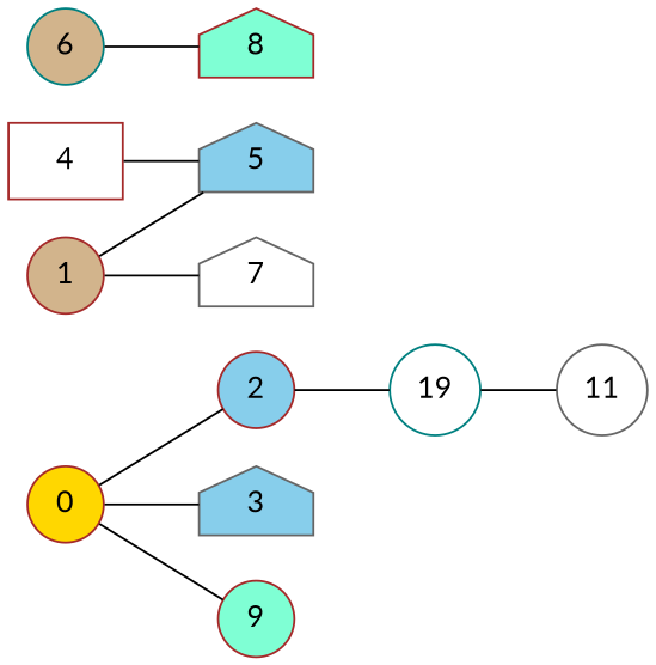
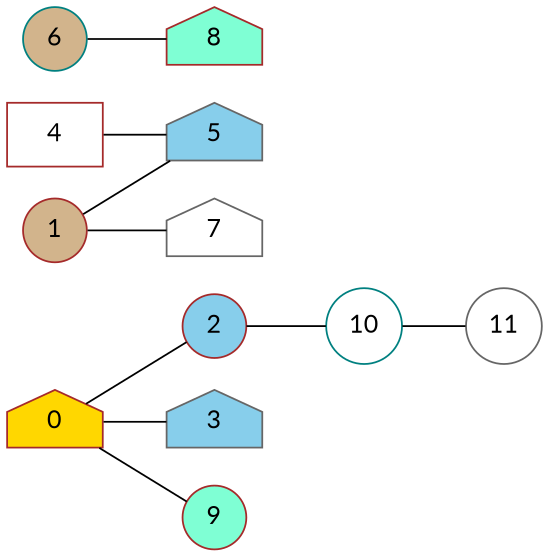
  graph {
    fontname=Lato
    rankdir=LR
    node [color=brown fillcolor=white fontname=Lato shape=circle style=filled type=endpoint y=271]
    edge [fontname=Lato frequency=1 type0=line]
-   0 [fillcolor=gold type=intersection x=334 y=268]
+   0 [fillcolor=gold shape=house type=intersection x=334 y=268]
    2 [fillcolor=skyblue type=corner x=310 y=265]
    3 [color=gray40 fillcolor=skyblue shape=house x=345]
    9 [fillcolor=aquamarine x=315 y=70]
-   10 [color=teal type=corner x=311 y=446 label=19]
+   10 [color=teal type=corner x=311 y=446]
    11 [color=gray40 x=369 y=493]
    1 [fillcolor=tan type=intersection x=192 y=255]
    5 [color=gray40 fillcolor=skyblue shape=house type=corner x=215 y=241]
    7 [color=gray40 shape=house x=146]
    6 [color=teal fillcolor=tan type=corner x=196 y=382]
    8 [fillcolor=aquamarine shape=house x=216 y=431]
    4 [shape=box x=213 y=77]
    0 -- 2 [angle0=.12]
    0 -- 3 [angle0=.27]
    0 -- 9 [angle0=1.48]
    2 -- 10 [angle0=1.57]
    10 -- 11 [angle0=.68]
    1 -- 5 [angle0=-.55]
    1 -- 7 [angle0=-.33]
    6 -- 8 [angle0=1.18]
    4 -- 5 [angle0=1.56]
  }
